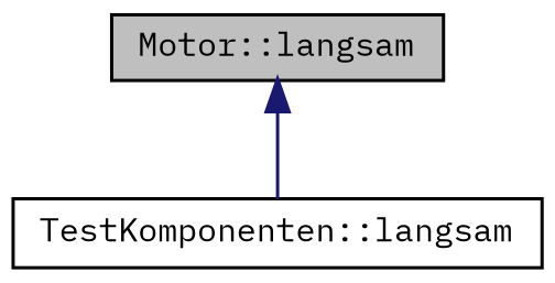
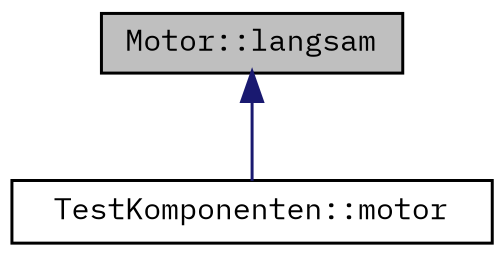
  digraph {
    rankdir=TB
    fontname="IBM Plex Mono"
    node [color=black fontname="IBM Plex Mono" fontsize=10 shape=record style=filled]
    n1 [fillcolor=grey75 fontcolor=black height=0.2 label="Motor::langsam" width=0.4]
-   n2 [fillcolor=white height=0.2 label="TestKomponenten::langsam" width=0.4]
+   n2 [fillcolor=white height=0.2 label="TestKomponenten::motor" width=0.4]
    n1 -> n2 [color=midnightblue dir=back fontname="IBM Plex Mono" fontsize=10 labelfontname=Helvetica labelfontsize=10 style=solid]
  }
